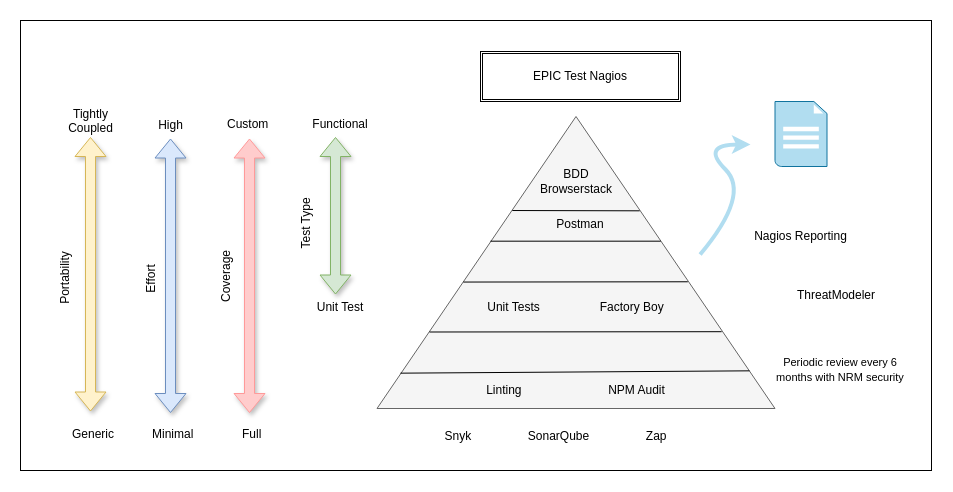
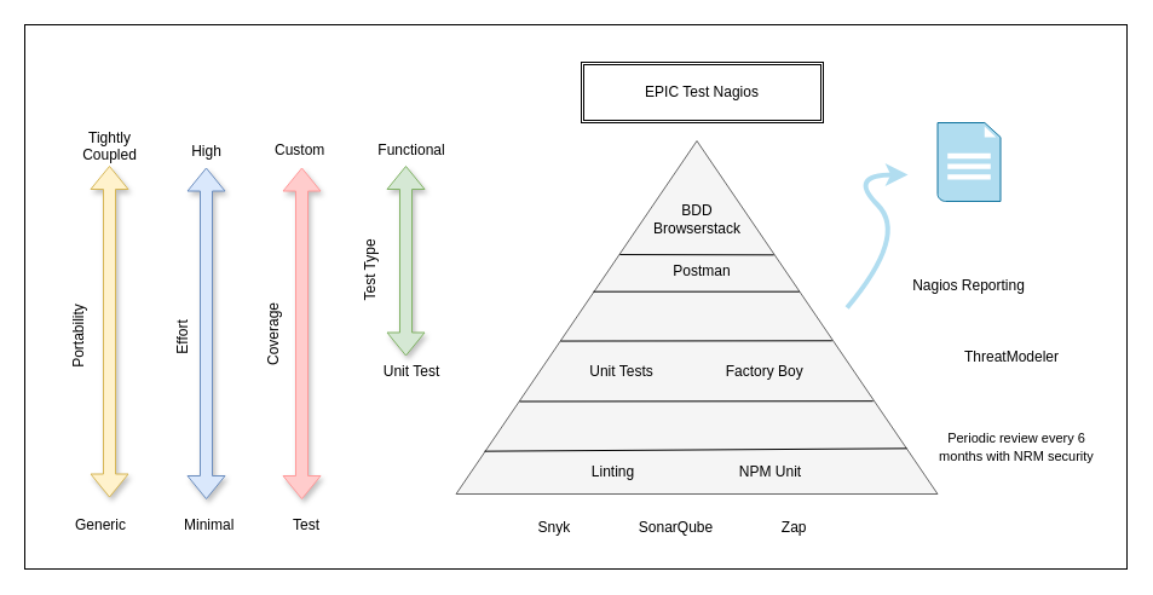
  <mxCell id="0" />
  <mxCell id="1" parent="0" />
  <mxCell id="2" value="" style="rounded=0;whiteSpace=wrap;html=1;" parent="1" vertex="1"><mxGeometry y="20" width="911" height="450" as="geometry" x="20" /></mxCell>
  <mxCell id="3" value="" style="triangle;whiteSpace=wrap;html=1;rotation=-90;fillColor=#f5f5f5;strokeColor=#666666;fontColor=#333333;" parent="1" vertex="1"><mxGeometry x="429.5" y="63" width="292" height="398" as="geometry" /></mxCell>
  <mxCell id="4" value="" style="endArrow=none;html=1;entryX=0.677;entryY=0.66;entryDx=0;entryDy=0;entryPerimeter=0;exitX=0.678;exitY=0.34;exitDx=0;exitDy=0;exitPerimeter=0;" parent="1" source="3" target="3" edge="1"><mxGeometry width="50" height="50" relative="1" as="geometry"><mxPoint x="526" y="184" as="sourcePoint" /><mxPoint x="607" y="182" as="targetPoint" /></mxGeometry></mxCell>
  <mxCell id="5" value="" style="endArrow=none;html=1;entryX=0.433;entryY=0.217;entryDx=0;entryDy=0;entryPerimeter=0;exitX=0.434;exitY=0.781;exitDx=0;exitDy=0;exitPerimeter=0;" parent="1" source="3" target="3" edge="1"><mxGeometry width="50" height="50" relative="1" as="geometry"><mxPoint x="489" y="263" as="sourcePoint" /><mxPoint x="656" y="251" as="targetPoint" /></mxGeometry></mxCell>
  <mxCell id="6" value="" style="endArrow=none;html=1;exitX=0.262;exitY=0.132;exitDx=0;exitDy=0;exitPerimeter=0;entryX=0.263;entryY=0.866;entryDx=0;entryDy=0;entryPerimeter=0;" parent="1" source="3" target="3" edge="1"><mxGeometry width="50" height="50" relative="1" as="geometry"><mxPoint x="444" y="301" as="sourcePoint" /><mxPoint x="704" y="301" as="targetPoint" /></mxGeometry></mxCell>
  <mxCell id="7" value="" style="endArrow=none;html=1;entryX=0.129;entryY=0.936;entryDx=0;entryDy=0;entryPerimeter=0;exitX=0.121;exitY=0.059;exitDx=0;exitDy=0;exitPerimeter=0;" parent="1" source="3" target="3" edge="1"><mxGeometry width="50" height="50" relative="1" as="geometry"><mxPoint x="406" y="370" as="sourcePoint" /><mxPoint x="719" y="345" as="targetPoint" /></mxGeometry></mxCell>
  <mxCell id="8" value="BDD Browserstack" style="text;html=1;strokeColor=none;fillColor=none;align=center;verticalAlign=middle;whiteSpace=wrap;rounded=0;" parent="1" vertex="1"><mxGeometry x="555.5" y="171" width="40" height="20" as="geometry" /></mxCell>
  <mxCell id="9" value="Postman" style="text;html=1;strokeColor=none;fillColor=none;align=center;verticalAlign=middle;whiteSpace=wrap;rounded=0;" parent="1" vertex="1"><mxGeometry x="560" y="209" width="40" height="30" as="geometry" /></mxCell>
- <mxCell id="10" value="Linting&amp;nbsp; &amp;nbsp; &amp;nbsp; &amp;nbsp; &amp;nbsp; &amp;nbsp; &amp;nbsp; &amp;nbsp; &amp;nbsp; &amp;nbsp; &amp;nbsp; &amp;nbsp; &amp;nbsp; NPM Audit" style="text;html=1;strokeColor=none;fillColor=none;align=center;verticalAlign=middle;whiteSpace=wrap;rounded=0;" parent="1" vertex="1"><mxGeometry x="446" y="380" width="259" height="20" as="geometry" /></mxCell>
+ <mxCell id="10" value="Linting&amp;nbsp; &amp;nbsp; &amp;nbsp; &amp;nbsp; &amp;nbsp; &amp;nbsp; &amp;nbsp; &amp;nbsp; &amp;nbsp; &amp;nbsp; &amp;nbsp; &amp;nbsp; &amp;nbsp; NPM Unit" style="text;html=1;strokeColor=none;fillColor=none;align=center;verticalAlign=middle;whiteSpace=wrap;rounded=0;" parent="1" vertex="1"><mxGeometry x="446" y="380" width="259" height="20" as="geometry" /></mxCell>
  <mxCell id="11" value="Snyk&amp;nbsp; &amp;nbsp; &amp;nbsp; &amp;nbsp; &amp;nbsp; &amp;nbsp; &amp;nbsp; &amp;nbsp; &amp;nbsp;SonarQube&amp;nbsp; &amp;nbsp; &amp;nbsp; &amp;nbsp; &amp;nbsp; &amp;nbsp; &amp;nbsp; &amp;nbsp; &amp;nbsp;Zap" style="text;html=1;strokeColor=none;fillColor=none;align=center;verticalAlign=middle;whiteSpace=wrap;rounded=0;" parent="1" vertex="1"><mxGeometry x="438" y="425.5" width="235" height="20" as="geometry" /></mxCell>
  <mxCell id="12" value="Unit Tests&amp;nbsp; &amp;nbsp; &amp;nbsp; &amp;nbsp; &amp;nbsp; &amp;nbsp; &amp;nbsp; &amp;nbsp; &amp;nbsp; Factory Boy" style="text;html=1;strokeColor=none;fillColor=none;align=center;verticalAlign=middle;whiteSpace=wrap;rounded=0;" parent="1" vertex="1"><mxGeometry x="470" y="297" width="211" height="20" as="geometry" /></mxCell>
  <mxCell id="13" value="" style="endArrow=classic;startArrow=classic;html=1;shape=flexArrow;fillColor=#d5e8d4;strokeColor=#82b366;shadow=1;comic=0;" parent="1" edge="1"><mxGeometry width="50" height="50" relative="1" as="geometry"><mxPoint x="335" y="294" as="sourcePoint" /><mxPoint x="335" y="136.5" as="targetPoint" /></mxGeometry></mxCell>
  <mxCell id="14" value="Unit Test" style="text;html=1;strokeColor=none;fillColor=none;align=center;verticalAlign=middle;whiteSpace=wrap;rounded=0;" parent="1" vertex="1"><mxGeometry x="300" y="297" width="80" height="20" as="geometry" /></mxCell>
  <mxCell id="15" value="Functional" style="text;html=1;strokeColor=none;fillColor=none;align=center;verticalAlign=middle;whiteSpace=wrap;rounded=0;" parent="1" vertex="1"><mxGeometry x="285" y="114" width="110" height="20" as="geometry" /></mxCell>
  <mxCell id="16" value="EPIC Test Nagios" style="shape=ext;double=1;rounded=0;whiteSpace=wrap;html=1;" parent="1" vertex="1"><mxGeometry x="480" y="51" width="200" height="50" as="geometry" /></mxCell>
  <mxCell id="17" value="ThreatModeler" style="text;html=1;strokeColor=none;fillColor=none;align=center;verticalAlign=middle;whiteSpace=wrap;rounded=0;" parent="1" vertex="1"><mxGeometry x="766" y="279.5" width="140" height="30" as="geometry" /></mxCell>
  <mxCell id="18" value="&lt;font style=&quot;font-size: 11px&quot;&gt;Periodic review every 6 months with NRM security&lt;/font&gt;" style="text;html=1;strokeColor=none;fillColor=none;align=center;verticalAlign=middle;whiteSpace=wrap;rounded=0;" parent="1" vertex="1"><mxGeometry x="765" y="358.5" width="150" height="20" as="geometry" /></mxCell>
  <mxCell id="19" value="" style="shape=image;html=1;verticalAlign=top;verticalLabelPosition=bottom;labelBackgroundColor=#ffffff;imageAspect=0;aspect=fixed;image=https://cdn3.iconfinder.com/data/icons/interface-8/128/InterfaceExpendet-01-128.png" parent="1" vertex="1"><mxGeometry x="790" y="286.5" width="92" height="92" as="geometry" /></mxCell>
  <mxCell id="20" value="" style="shadow=0;dashed=0;html=1;strokeColor=#10739e;fillColor=#b1ddf0;labelPosition=center;verticalLabelPosition=bottom;verticalAlign=top;align=center;outlineConnect=0;shape=mxgraph.veeam.2d.report;" parent="1" vertex="1"><mxGeometry x="774.5" y="101" width="52" height="65" as="geometry" /></mxCell>
  <mxCell id="21" value="Nagios Reporting" style="text;html=1;strokeColor=none;fillColor=none;align=center;verticalAlign=middle;whiteSpace=wrap;rounded=0;" parent="1" vertex="1"><mxGeometry x="753" y="226" width="95" height="20" as="geometry" /></mxCell>
  <mxCell id="22" value="" style="endArrow=none;html=1;exitX=0.573;exitY=0.285;exitDx=0;exitDy=0;exitPerimeter=0;entryX=0.573;entryY=0.713;entryDx=0;entryDy=0;entryPerimeter=0;" parent="1" source="3" target="3" edge="1"><mxGeometry width="50" height="50" relative="1" as="geometry"><mxPoint x="506" y="271" as="sourcePoint" /><mxPoint x="556" y="221" as="targetPoint" /></mxGeometry></mxCell>
  <mxCell id="23" value="" style="endArrow=classic;startArrow=classic;html=1;shape=flexArrow;fillColor=#dae8fc;strokeColor=#6c8ebf;shadow=1;comic=0;" parent="1" edge="1"><mxGeometry width="50" height="50" relative="1" as="geometry"><mxPoint x="170" y="412.5" as="sourcePoint" /><mxPoint x="170" y="138" as="targetPoint" /></mxGeometry></mxCell>
  <mxCell id="24" value="" style="endArrow=classic;startArrow=classic;html=1;shape=flexArrow;fillColor=#fff2cc;strokeColor=#d6b656;shadow=1;comic=0;" parent="1" edge="1"><mxGeometry width="50" height="50" relative="1" as="geometry"><mxPoint x="90" y="411" as="sourcePoint" /><mxPoint x="90" y="136.5" as="targetPoint" /></mxGeometry></mxCell>
  <mxCell id="25" value="" style="endArrow=classic;startArrow=classic;html=1;shape=flexArrow;fillColor=#FFCCCC;strokeColor=#FF9999;shadow=1;comic=0;" parent="1" edge="1"><mxGeometry width="50" height="50" relative="1" as="geometry"><mxPoint x="249" y="412.5" as="sourcePoint" /><mxPoint x="249" y="138" as="targetPoint" /></mxGeometry></mxCell>
  <mxCell id="26" value="Custom &lt;br&gt;" style="text;html=1;resizable=0;points=[];autosize=1;align=left;verticalAlign=top;spacingTop=-4;" parent="1" vertex="1"><mxGeometry x="225" y="113.5" width="60" height="20" as="geometry" /></mxCell>
  <mxCell id="27" value="Coverage" style="text;html=1;resizable=0;points=[];autosize=1;align=center;verticalAlign=top;spacingTop=-4;rotation=-90;" parent="1" vertex="1"><mxGeometry x="190" y="266.5" width="70" height="20" as="geometry" /></mxCell>
  <mxCell id="28" value="Test Type&lt;br&gt;" style="text;html=1;resizable=0;points=[];autosize=1;align=left;verticalAlign=top;spacingTop=-4;rotation=-90;" parent="1" vertex="1"><mxGeometry x="270" y="205.5" width="70" height="20" as="geometry" /></mxCell>
  <mxCell id="29" value="Effort" style="text;html=1;resizable=0;points=[];autosize=1;align=center;verticalAlign=top;spacingTop=-4;rotation=-90;" parent="1" vertex="1"><mxGeometry x="130.5" y="269.5" width="40" height="20" as="geometry" /></mxCell>
  <mxCell id="30" value="High" style="text;html=1;resizable=0;points=[];autosize=1;align=center;verticalAlign=top;spacingTop=-4;" parent="1" vertex="1"><mxGeometry x="150" y="115" width="40" height="20" as="geometry" /></mxCell>
- <mxCell id="31" value="Full" style="text;html=1;resizable=0;points=[];autosize=1;align=left;verticalAlign=top;spacingTop=-4;" parent="1" vertex="1"><mxGeometry x="240" y="423.5" width="30" height="20" as="geometry" /></mxCell>
+ <mxCell id="31" value="Test" style="text;html=1;resizable=0;points=[];autosize=1;align=left;verticalAlign=top;spacingTop=-4;" parent="1" vertex="1"><mxGeometry x="240" y="423.5" width="30" height="20" as="geometry" /></mxCell>
  <mxCell id="32" value="Minimal" style="text;html=1;resizable=0;points=[];autosize=1;align=left;verticalAlign=top;spacingTop=-4;" parent="1" vertex="1"><mxGeometry x="150" y="423.5" width="60" height="20" as="geometry" /></mxCell>
  <mxCell id="33" value="Portability" style="text;html=1;resizable=0;points=[];autosize=1;align=center;verticalAlign=top;spacingTop=-4;rotation=-90;" parent="1" vertex="1"><mxGeometry x="30" y="268" width="70" height="20" as="geometry" /></mxCell>
- <mxCell id="34" value="Generic" style="text;html=1;resizable=0;points=[];autosize=1;align=left;verticalAlign=top;spacingTop=-4;" parent="1" vertex="1"><mxGeometry x="70" y="423.5" width="60" height="20" as="geometry" /></mxCell>
+ <mxCell id="34" value="Generic" style="text;html=1;resizable=0;points=[];autosize=1;align=left;verticalAlign=top;spacingTop=-4;" parent="1" vertex="1"><mxGeometry x="60" y="423.5" width="60" height="20" as="geometry" /></mxCell>
  <mxCell id="35" value="Tightly&lt;br&gt;Coupled" style="text;html=1;resizable=0;points=[];autosize=1;align=center;verticalAlign=top;spacingTop=-4;" parent="1" vertex="1"><mxGeometry x="60" y="104" width="60" height="30" as="geometry" /></mxCell>
  <mxCell id="36" value="" style="curved=1;endArrow=classic;html=1;strokeColor=#B1DDF0;fillColor=#b1ddf0;exitX=0.746;exitY=0.52;exitDx=0;exitDy=0;exitPerimeter=0;strokeWidth=4;" parent="1" source="2" edge="1"><mxGeometry width="50" height="50" relative="1" as="geometry"><mxPoint x="700" y="194" as="sourcePoint" /><mxPoint x="750" y="144" as="targetPoint" /><Array as="points"><mxPoint x="750" y="194" /><mxPoint x="700" y="144" /></Array></mxGeometry></mxCell>
